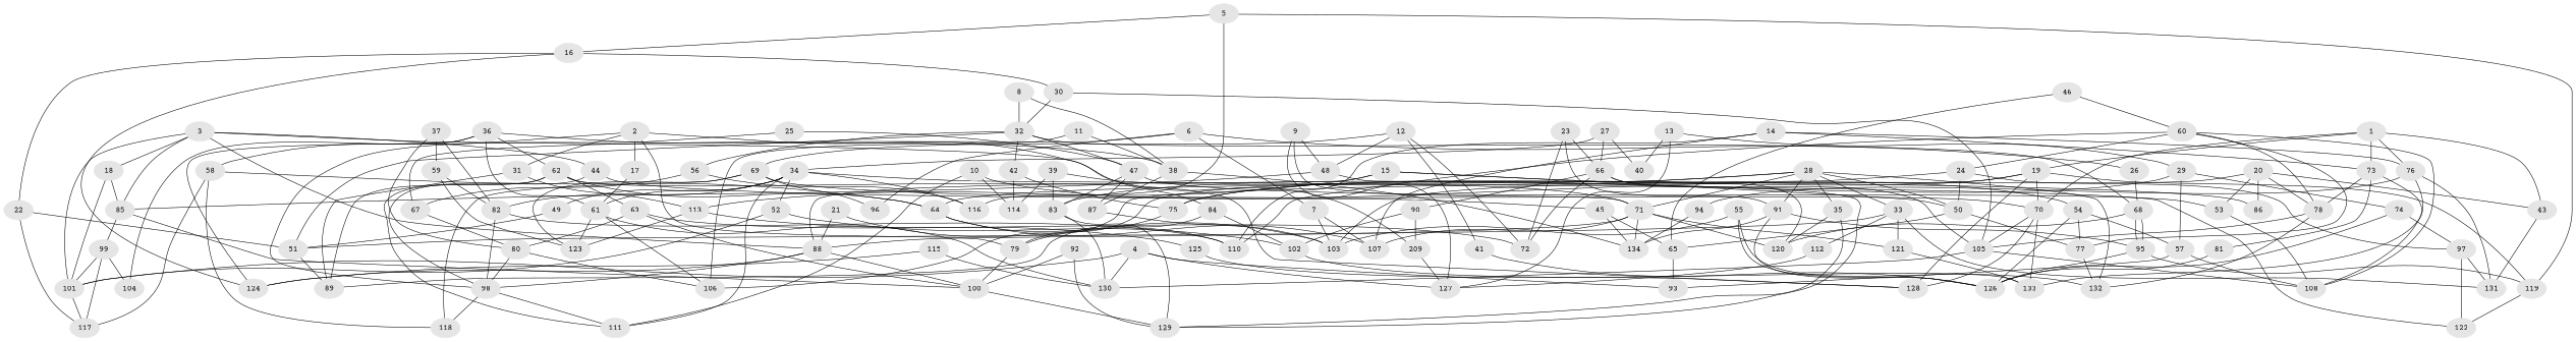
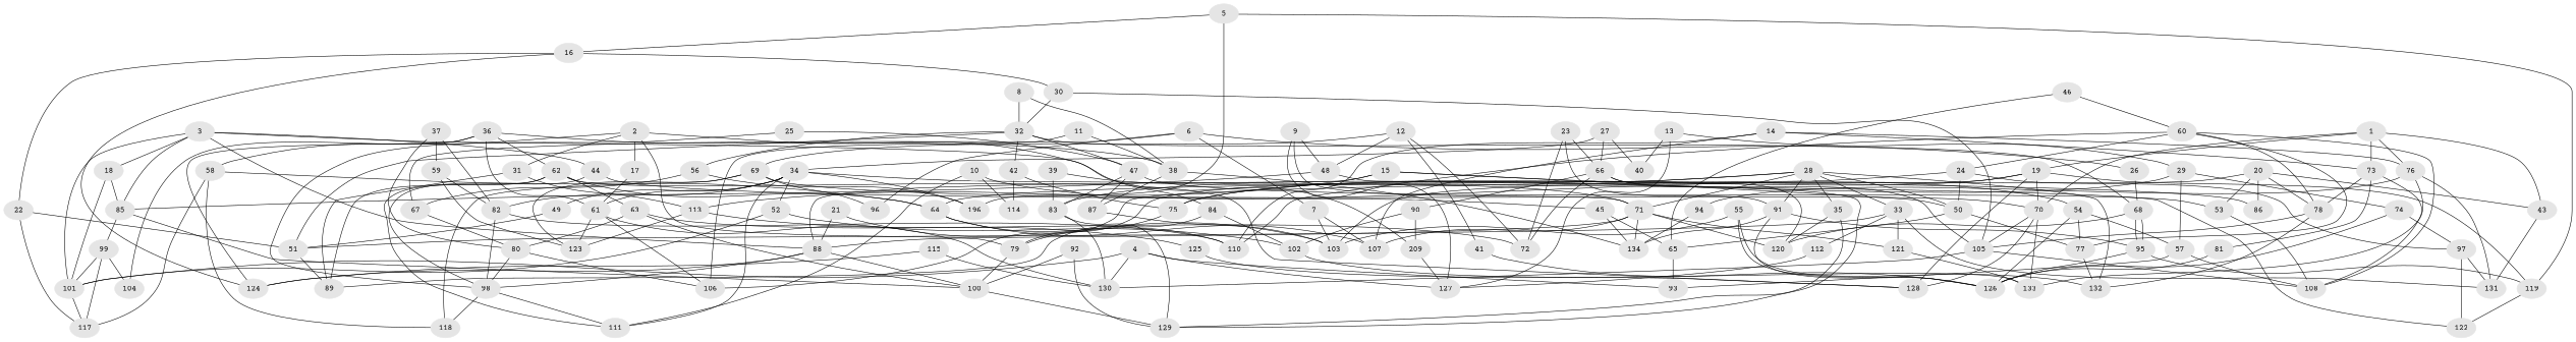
  graph {
    fontname="Courier Prime"
    node [color=gray90 fontname="Courier Prime" style=filled]
    edge [fontname="Courier Prime"]
    1
    19
    43
    70
    73
    76
    79
    119
    75
    128
    131
    105
    133
    78
    108
    81
    94
    2
    17
    31
    58
    84
    61
    113
    89
    117
    64
    118
    100
    102
    3
    18
    44
    85
    88
    101
    n37 [label=209]
    98
    45
    99
    124
    127
    4
    93
    130
    5
    16
-   116
+   116 [label=196]
    22
    30
    122
    6
    7
    26
    67
    96
    103
    107
    68
    80
    24
    106
    50
    97
    8
    32
    38
    51
    47
    42
    56
    34
    111
    49
    52
    82
    87
    134
    9
    48
    71
    129
    121
    120
    10
    54
    114
    57
    126
    77
    11
    12
    41
    69
    72
    123
    13
    29
    40
    74
    14
    110
    15
    86
    65
    125
    20
    53
    132
    21
    23
    66
    91
    90
    95
    25
    83
    27
    28
    33
    35
    112
    36
    62
    104
    63
    37
    59
    39
    46
    60
    55
    92
    115
    1 -- 19
    1 -- 43
    1 -- 70
    1 -- 73
    1 -- 76
    19 -- 70
    19 -- 79
    19 -- 119
    19 -- 75
    19 -- 128
    43 -- 131
    70 -- 128
    70 -- 105
    70 -- 133
    73 -- 78
    73 -- 108
    73 -- 81
    76 -- 131
    76 -- 133
    76 -- 94
    79 -- 100
    119 -- 122
    75 -- 79
    105 -- 108
    105 -- 130
    78 -- 105
    78 -- 132
    81 -- 126
    94 -- 134
    2 -- 79
    2 -- 17
    2 -- 31
    2 -- 58
    2 -- 84
    17 -- 61
    31 -- 113
    31 -- 89
    58 -- 117
    58 -- 64
    58 -- 118
    84 -- 89
    84 -- 102
    61 -- 130
    61 -- 106
    61 -- 123
    113 -- 123
    113 -- 125
    64 -- 107
    64 -- 110
    100 -- 129
    102 -- 132
    3 -- 18
    3 -- 44
    3 -- 85
    3 -- 88
    3 -- 101
    3 -- n37
    18 -- 85
    18 -- 101
    44 -- 98
    44 -- 45
    85 -- 100
    85 -- 99
    88 -- 100
    88 -- 98
    88 -- 124
    101 -- 117
    n37 -- 127
    98 -- 118
    98 -- 111
    45 -- 134
    45 -- 65
    99 -- 117
    99 -- 101
    99 -- 104
    4 -- 101
    4 -- 127
    4 -- 93
    4 -- 130
    5 -- 119
    5 -- 16
    5 -- 116
    16 -- 124
    16 -- 22
    16 -- 30
    22 -- 117
    22 -- 51
    30 -- 105
    30 -- 32
    6 -- 7
    6 -- 26
    6 -- 67
    6 -- 96
    7 -- 103
    7 -- 107
    26 -- 68
    67 -- 80
    68 -- 120
    68 -- 95
    68 -- 95
    80 -- 98
    80 -- 106
    24 -- 106
    24 -- 50
    24 -- 97
    50 -- 77
    50 -- 65
    97 -- 131
    97 -- 122
    8 -- 32
    8 -- 38
    32 -- 68
    32 -- 51
    32 -- 47
    32 -- 42
    32 -- 56
    38 -- 87
    38 -- 134
    51 -- 89
    47 -- 87
    47 -- 53
    47 -- 83
    42 -- 75
    42 -- 114
    56 -- 116
    56 -- 67
    34 -- 61
    34 -- 116
    34 -- 122
    34 -- 111
    34 -- 49
    34 -- 52
    34 -- 82
    49 -- 51
    52 -- 102
    52 -- 101
    82 -- 98
    82 -- 110
    87 -- 103
    9 -- 127
    9 -- 48
    9 -- 71
    48 -- 85
    48 -- 129
    71 -- 88
    71 -- 107
    71 -- 134
    71 -- 121
    71 -- 120
    121 -- 133
    10 -- 111
    10 -- 54
    10 -- 114
    54 -- 57
    54 -- 126
    54 -- 77
    57 -- 108
    57 -- 93
    77 -- 132
    11 -- 106
    11 -- 38
    12 -- 48
    12 -- 41
    12 -- 69
    12 -- 72
    41 -- 126
    69 -- 70
    69 -- 118
    69 -- 96
    69 -- 123
    13 -- 127
    13 -- 29
    13 -- 40
    29 -- 75
    29 -- 57
    29 -- 74
    74 -- 97
    74 -- 126
    14 -- 73
    14 -- 76
    14 -- 107
    14 -- 110
    15 -- 113
    15 -- 88
    15 -- 50
    15 -- 86
    65 -- 93
    125 -- 128
    20 -- 43
    20 -- 78
    20 -- 103
    20 -- 86
    20 -- 53
    53 -- 108
    21 -- 88
    21 -- 103
    23 -- 72
    23 -- 66
    23 -- 91
    66 -- 105
    66 -- 120
    66 -- 72
    66 -- 90
    91 -- 134
    91 -- 126
    91 -- 95
    90 -- 102
    90 -- n37
    95 -- 119
    95 -- 126
    25 -- 98
    25 -- 47
    83 -- 130
    83 -- 129
    27 -- 34
    27 -- 40
    27 -- 66
    28 -- 64
    28 -- 50
    28 -- 71
    28 -- 132
    28 -- 91
    28 -- 83
    28 -- 33
    28 -- 35
    33 -- 131
    33 -- 51
    33 -- 121
    33 -- 112
    35 -- 129
    35 -- 120
    112 -- 127
    36 -- 61
    36 -- 124
    36 -- 38
    36 -- 62
    36 -- 104
    62 -- 128
    62 -- 89
    62 -- 64
    62 -- 111
    62 -- 63
    63 -- 100
    63 -- 80
    63 -- 72
    37 -- 80
    37 -- 82
    37 -- 59
    59 -- 82
    59 -- 123
    39 -- 71
-   39 -- 114
    39 -- 83
    46 -- 65
    46 -- 60
    60 -- 78
    60 -- 108
    60 -- 24
    60 -- 77
    60 -- 110
    55 -- 133
    55 -- 103
    55 -- 126
    92 -- 100
    92 -- 129
    115 -- 124
    115 -- 130
  }
